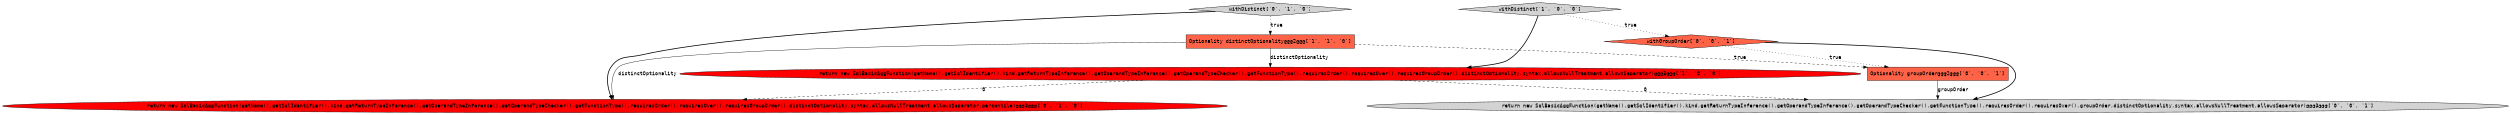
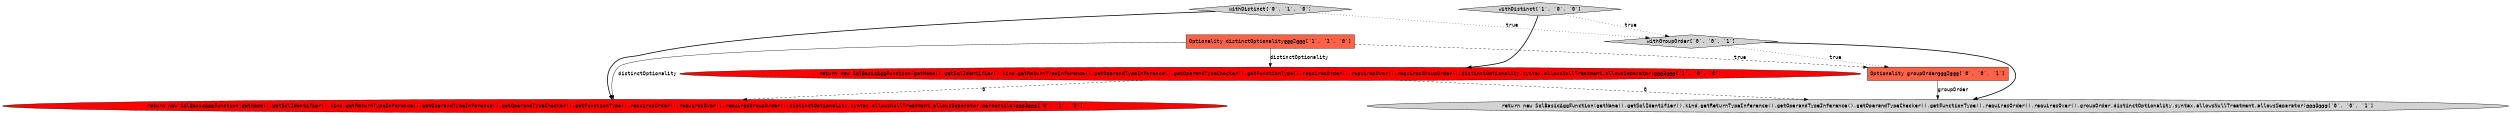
  digraph {
    fontname="DejaVu Sans Mono"
    node [fillcolor=lightgray fontname="DejaVu Sans Mono" shape=ellipse style=filled]
    edge [fontname="DejaVu Sans Mono" style=solid]
    n1 [fillcolor=tomato label="Optionality groupOrder@@@2@@@['0', '0', '1']" shape=box]
    n2 [label="return new SqlBasicAggFunction(getName(),getSqlIdentifier(),kind,getReturnTypeInference(),getOperandTypeInference(),getOperandTypeChecker(),getFunctionType(),requiresOrder(),requiresOver(),groupOrder,distinctOptionality,syntax,allowsNullTreatment,allowsSeparator)@@@3@@@['0', '0', '1']"]
    n3 [label="withDistinct['0', '1', '0']" shape=diamond]
    n4 [fillcolor=red label="return new SqlBasicAggFunction(getName(),getSqlIdentifier(),kind,getReturnTypeInference(),getOperandTypeInference(),getOperandTypeChecker(),getFunctionType(),requiresOrder(),requiresOver(),requiresGroupOrder(),distinctOptionality,syntax,allowsNullTreatment,allowsSeparator,percentile)@@@3@@@['0', '1', '0']"]
    n5 [fillcolor=tomato label="Optionality distinctOptionality@@@2@@@['1', '1', '0']" shape=box]
    n6 [fillcolor=red label="return new SqlBasicAggFunction(getName(),getSqlIdentifier(),kind,getReturnTypeInference(),getOperandTypeInference(),getOperandTypeChecker(),getFunctionType(),requiresOrder(),requiresOver(),requiresGroupOrder(),distinctOptionality,syntax,allowsNullTreatment,allowsSeparator)@@@3@@@['1', '0', '0']"]
-   n7 [fillcolor=tomato label="withGroupOrder['0', '0', '1']" shape=diamond]
+   n7 [label="withGroupOrder['0', '0', '1']" shape=diamond]
    n8 [label="withDistinct['1', '0', '0']" shape=diamond]
    n1 -> n2 [label=groupOrder]
    n3 -> n4 [style=bold]
-   n3 -> n5 [label=true style=dotted]
+   n3 -> n7 [label=true style=dotted]
    n5 -> n1 [label=true style=dashed]
    n5 -> n4 [label=distinctOptionality]
    n5 -> n6 [label=distinctOptionality]
    n6 -> n2 [label=0 style=dashed]
    n6 -> n4 [label=0 style=dashed]
    n7 -> n1 [label=true style=dotted]
    n7 -> n2 [style=bold]
    n8 -> n6 [style=bold]
    n8 -> n7 [label=true style=dotted]
  }
